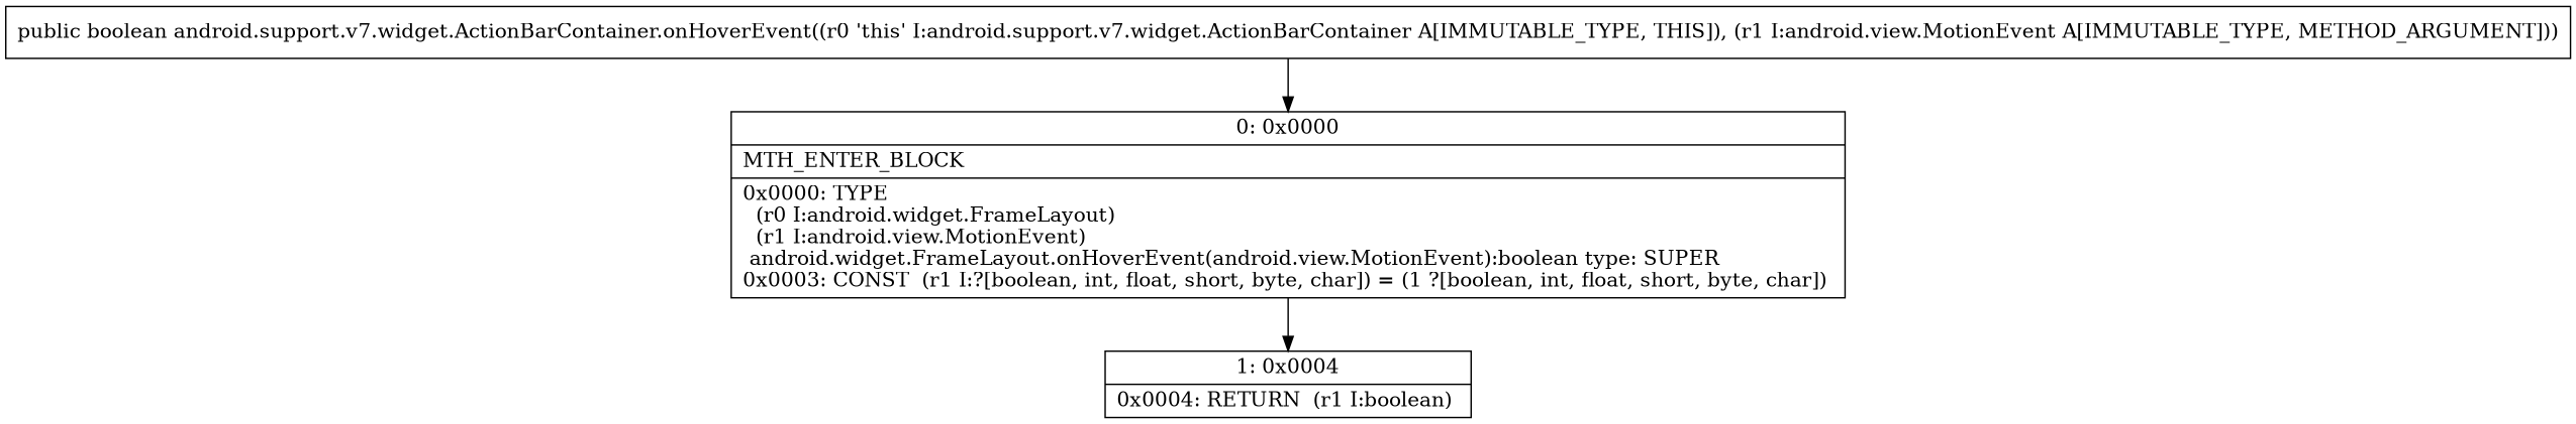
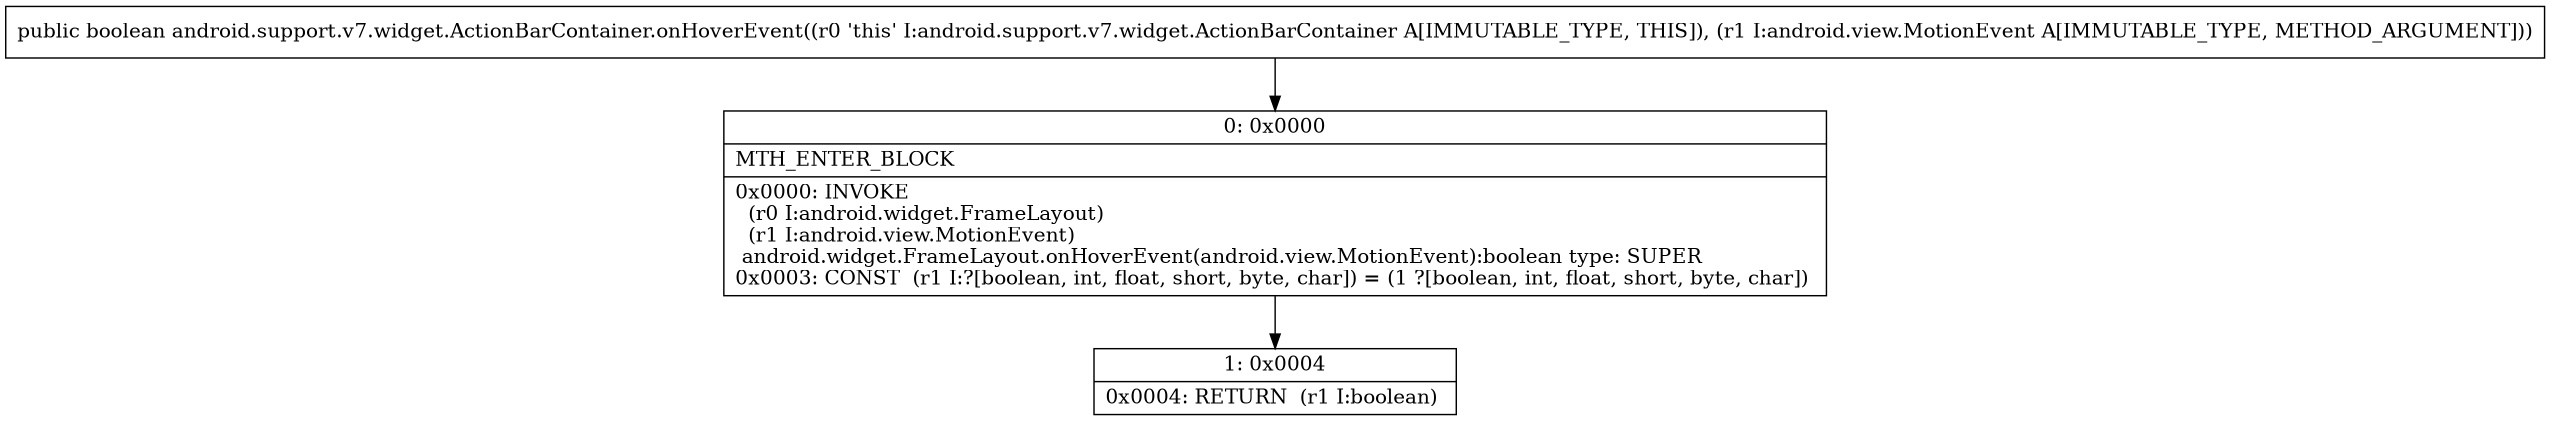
  digraph {
    node [shape=record]
-   n1 [label="{0\:\ 0x0000|MTH_ENTER_BLOCK\l|0x0000: TYPE  \l  (r0 I:android.widget.FrameLayout)\l  (r1 I:android.view.MotionEvent)\l android.widget.FrameLayout.onHoverEvent(android.view.MotionEvent):boolean type: SUPER \l0x0003: CONST  (r1 I:?[boolean, int, float, short, byte, char]) = (1 ?[boolean, int, float, short, byte, char]) \l}"]
+   n1 [label="{0\:\ 0x0000|MTH_ENTER_BLOCK\l|0x0000: INVOKE  \l  (r0 I:android.widget.FrameLayout)\l  (r1 I:android.view.MotionEvent)\l android.widget.FrameLayout.onHoverEvent(android.view.MotionEvent):boolean type: SUPER \l0x0003: CONST  (r1 I:?[boolean, int, float, short, byte, char]) = (1 ?[boolean, int, float, short, byte, char]) \l}"]
    n2 [label="{1\:\ 0x0004|0x0004: RETURN  (r1 I:boolean) \l}"]
    n3 [label="{public boolean android.support.v7.widget.ActionBarContainer.onHoverEvent((r0 'this' I:android.support.v7.widget.ActionBarContainer A[IMMUTABLE_TYPE, THIS]), (r1 I:android.view.MotionEvent A[IMMUTABLE_TYPE, METHOD_ARGUMENT])) }"]
    n1 -> n2
    n3 -> n1
  }
